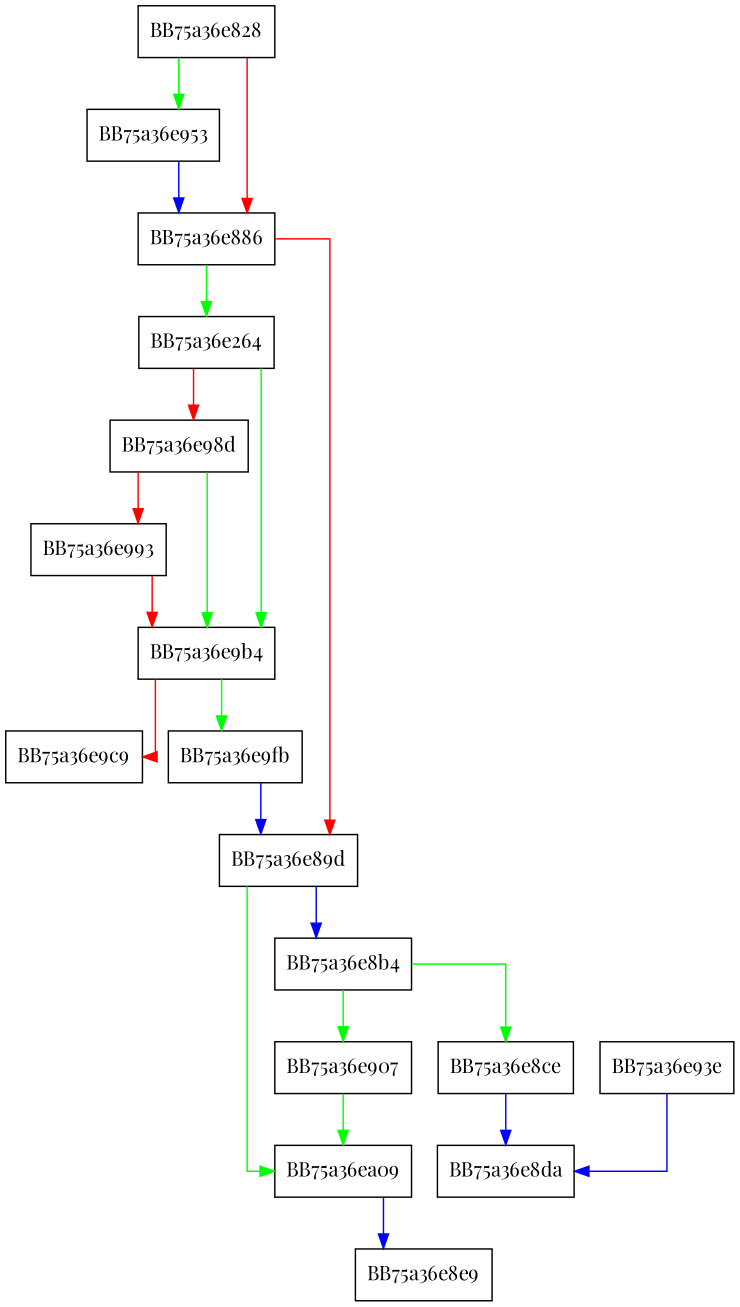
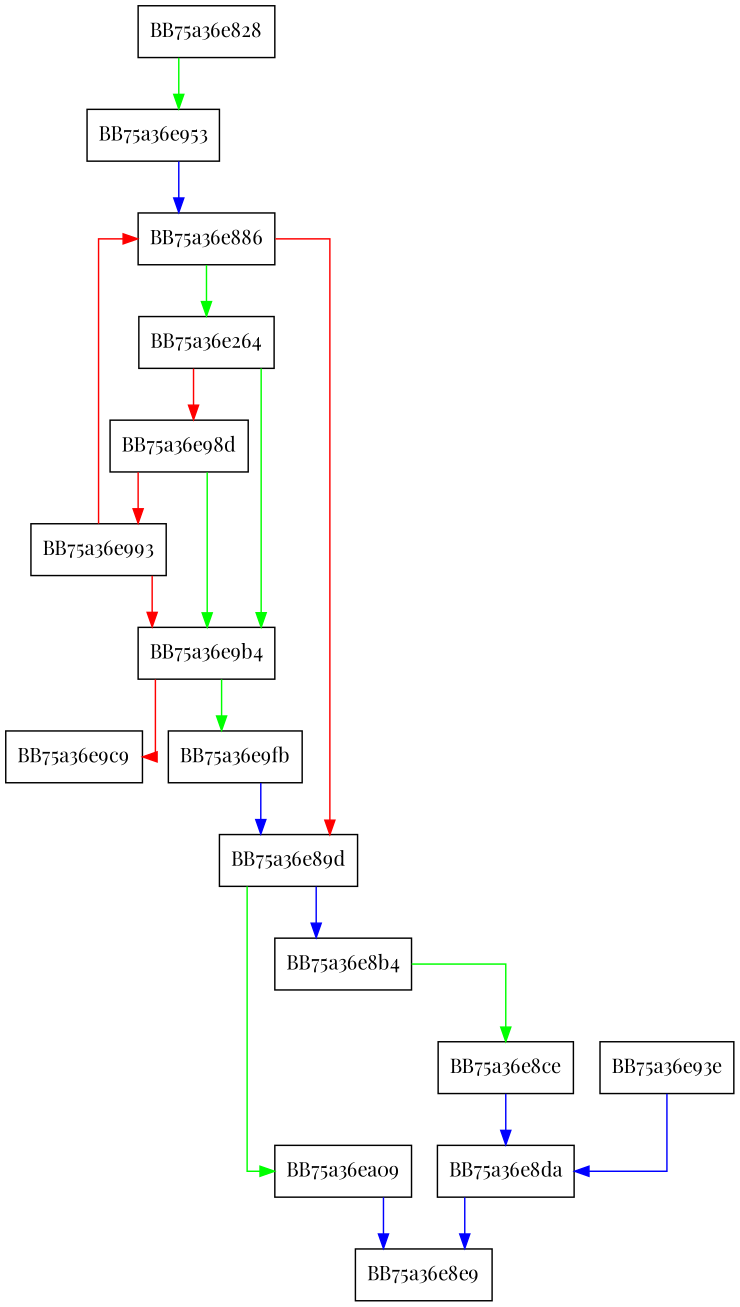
  digraph {
    fontname="Playfair Display"
    splines=ortho
    node [fontname="Playfair Display" shape=box]
    edge [color=green fontname="Playfair Display"]
    BB75a36e828
    BB75a36e953
    BB75a36e886
    n4 [label=BB75a36e264]
    BB75a36e89d
    BB75a36e9b4
    BB75a36e98d
    BB75a36ea09
    BB75a36e8b4
    BB75a36e9fb
    BB75a36e9c9
    BB75a36e993
    BB75a36e8e9
-   BB75a36e907
    BB75a36e8ce
    BB75a36e8da
    BB75a36e93e
    BB75a36e828 -> BB75a36e953
-   BB75a36e828 -> BB75a36e886 [color=red]
+   BB75a36e993 -> BB75a36e886 [color=red]
    BB75a36e953 -> BB75a36e886 [color=blue]
    BB75a36e886 -> n4
    BB75a36e886 -> BB75a36e89d [color=red]
    n4 -> BB75a36e9b4
    n4 -> BB75a36e98d [color=red]
    BB75a36e89d -> BB75a36ea09
    BB75a36e89d -> BB75a36e8b4 [color=blue]
    BB75a36e9b4 -> BB75a36e9fb
    BB75a36e9b4 -> BB75a36e9c9 [color=red]
    BB75a36e98d -> BB75a36e9b4
    BB75a36e98d -> BB75a36e993 [color=red]
    BB75a36ea09 -> BB75a36e8e9 [color=blue]
-   BB75a36e8b4 -> BB75a36e907
    BB75a36e8b4 -> BB75a36e8ce
    BB75a36e9fb -> BB75a36e89d [color=blue]
    BB75a36e993 -> BB75a36e9b4 [color=red]
-   BB75a36e907 -> BB75a36ea09
    BB75a36e8ce -> BB75a36e8da [color=blue]
+   BB75a36e8da -> BB75a36e8e9 [color=blue]
    BB75a36e93e -> BB75a36e8da [color=blue]
  }
